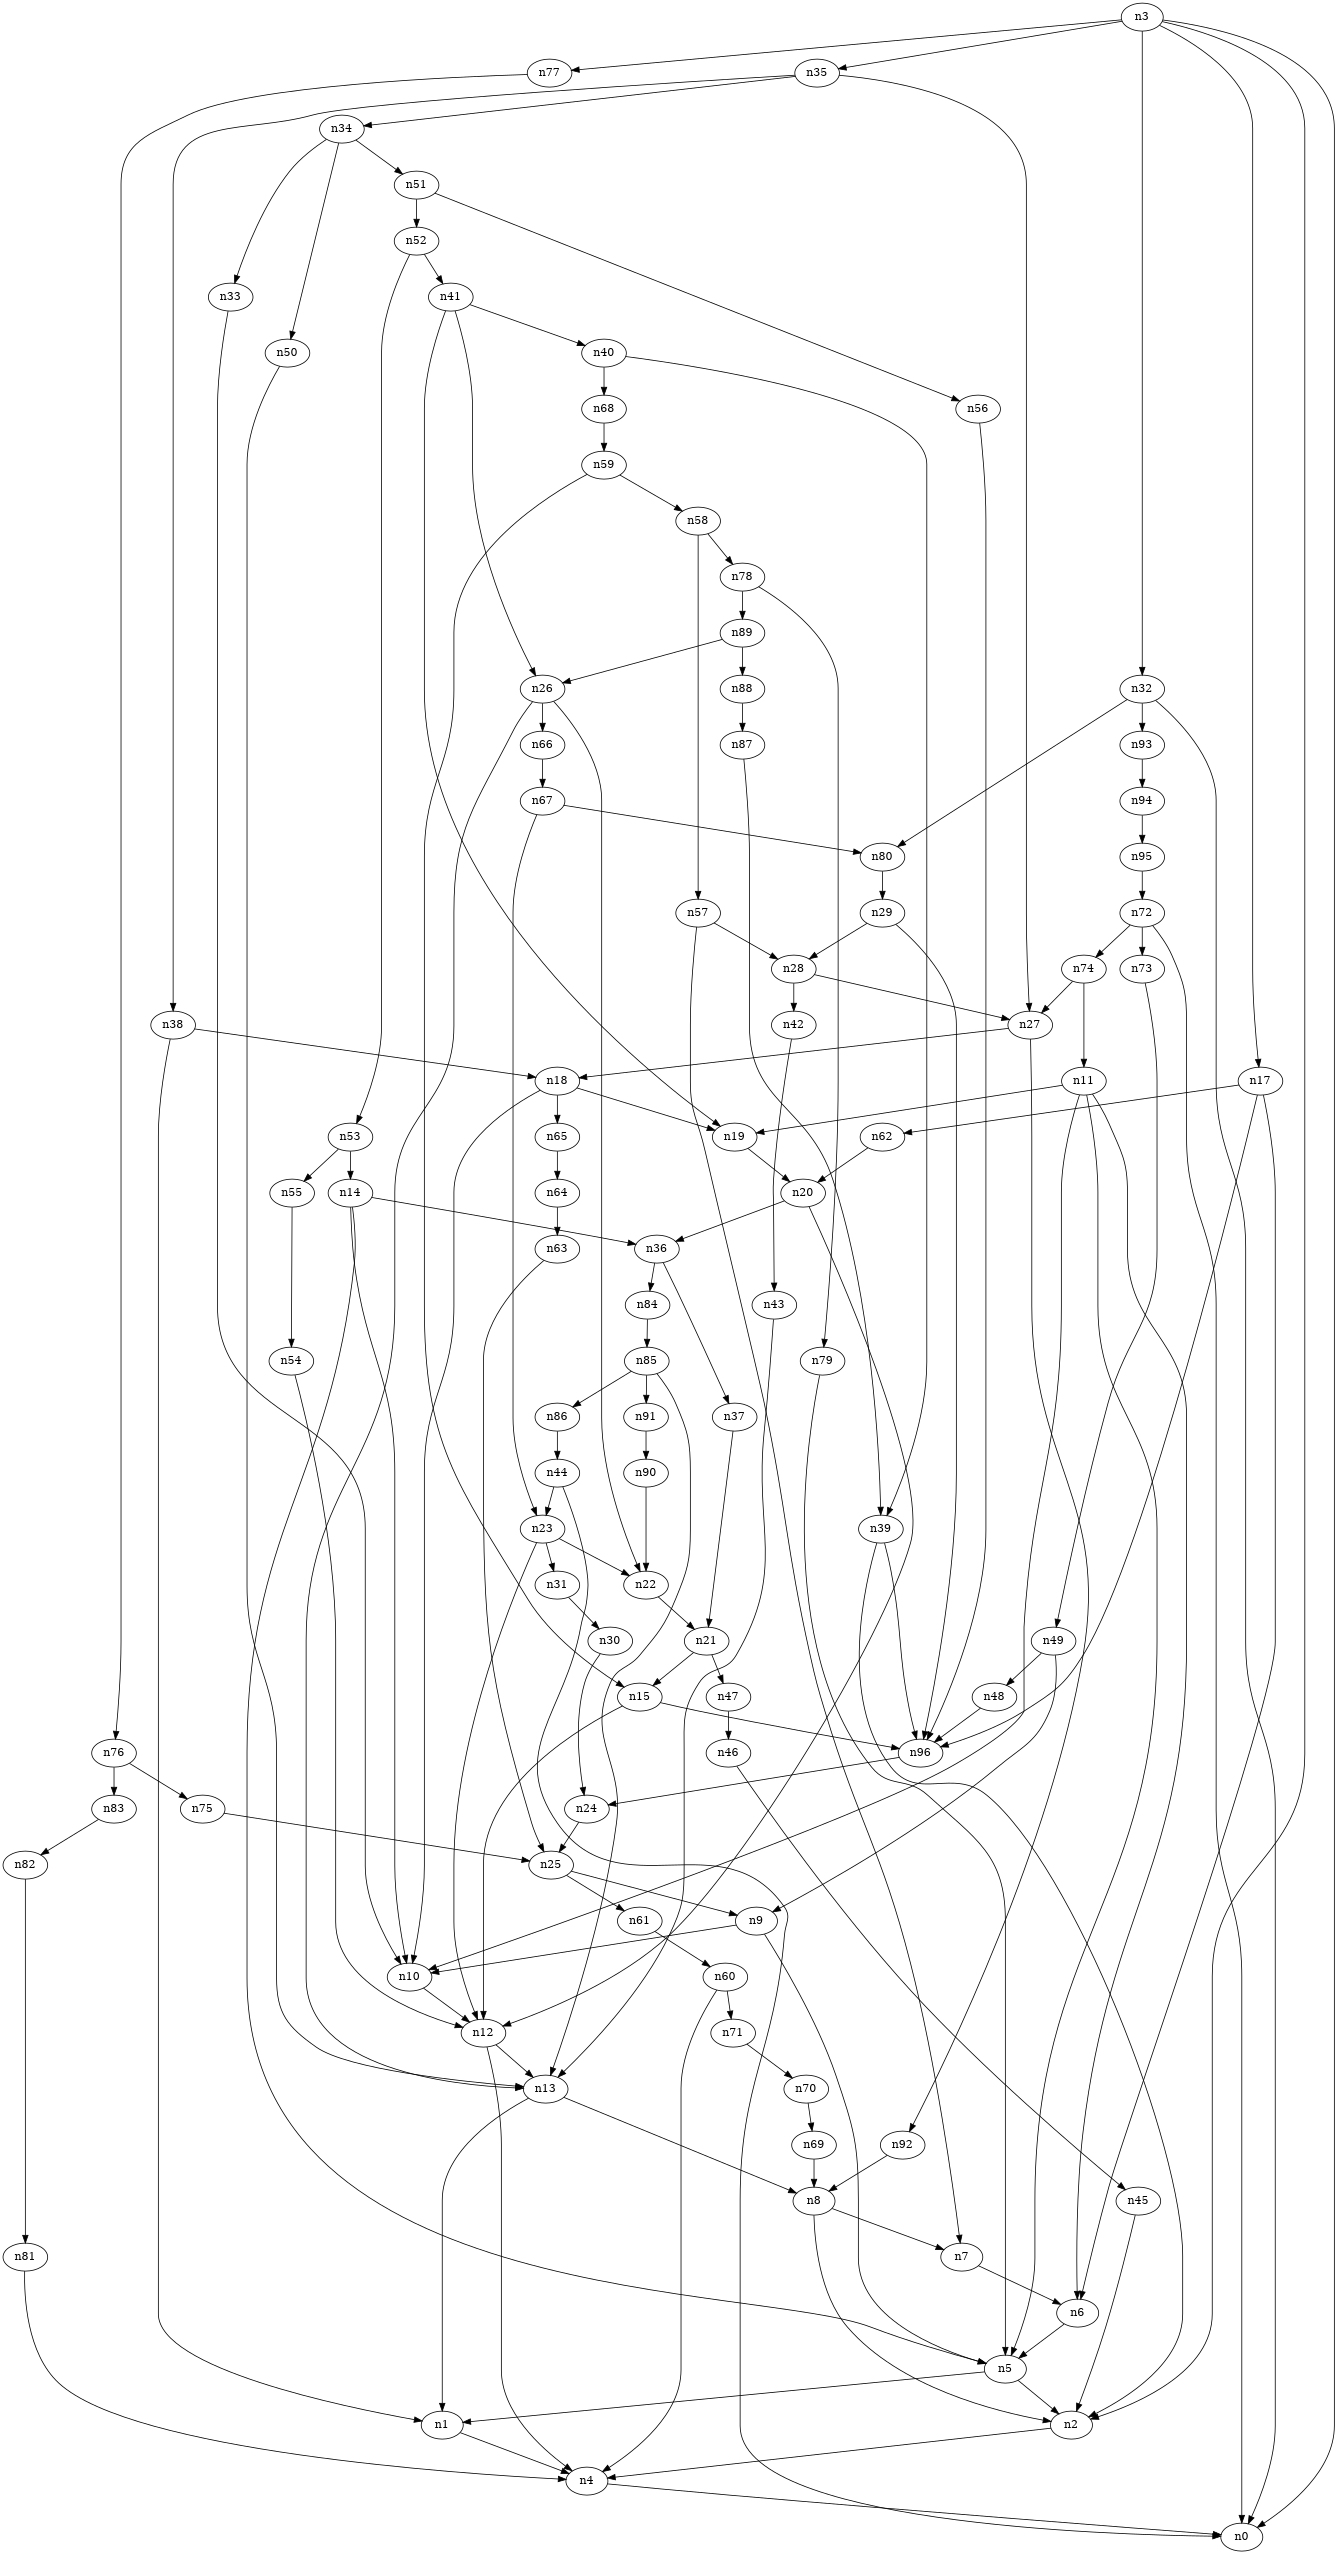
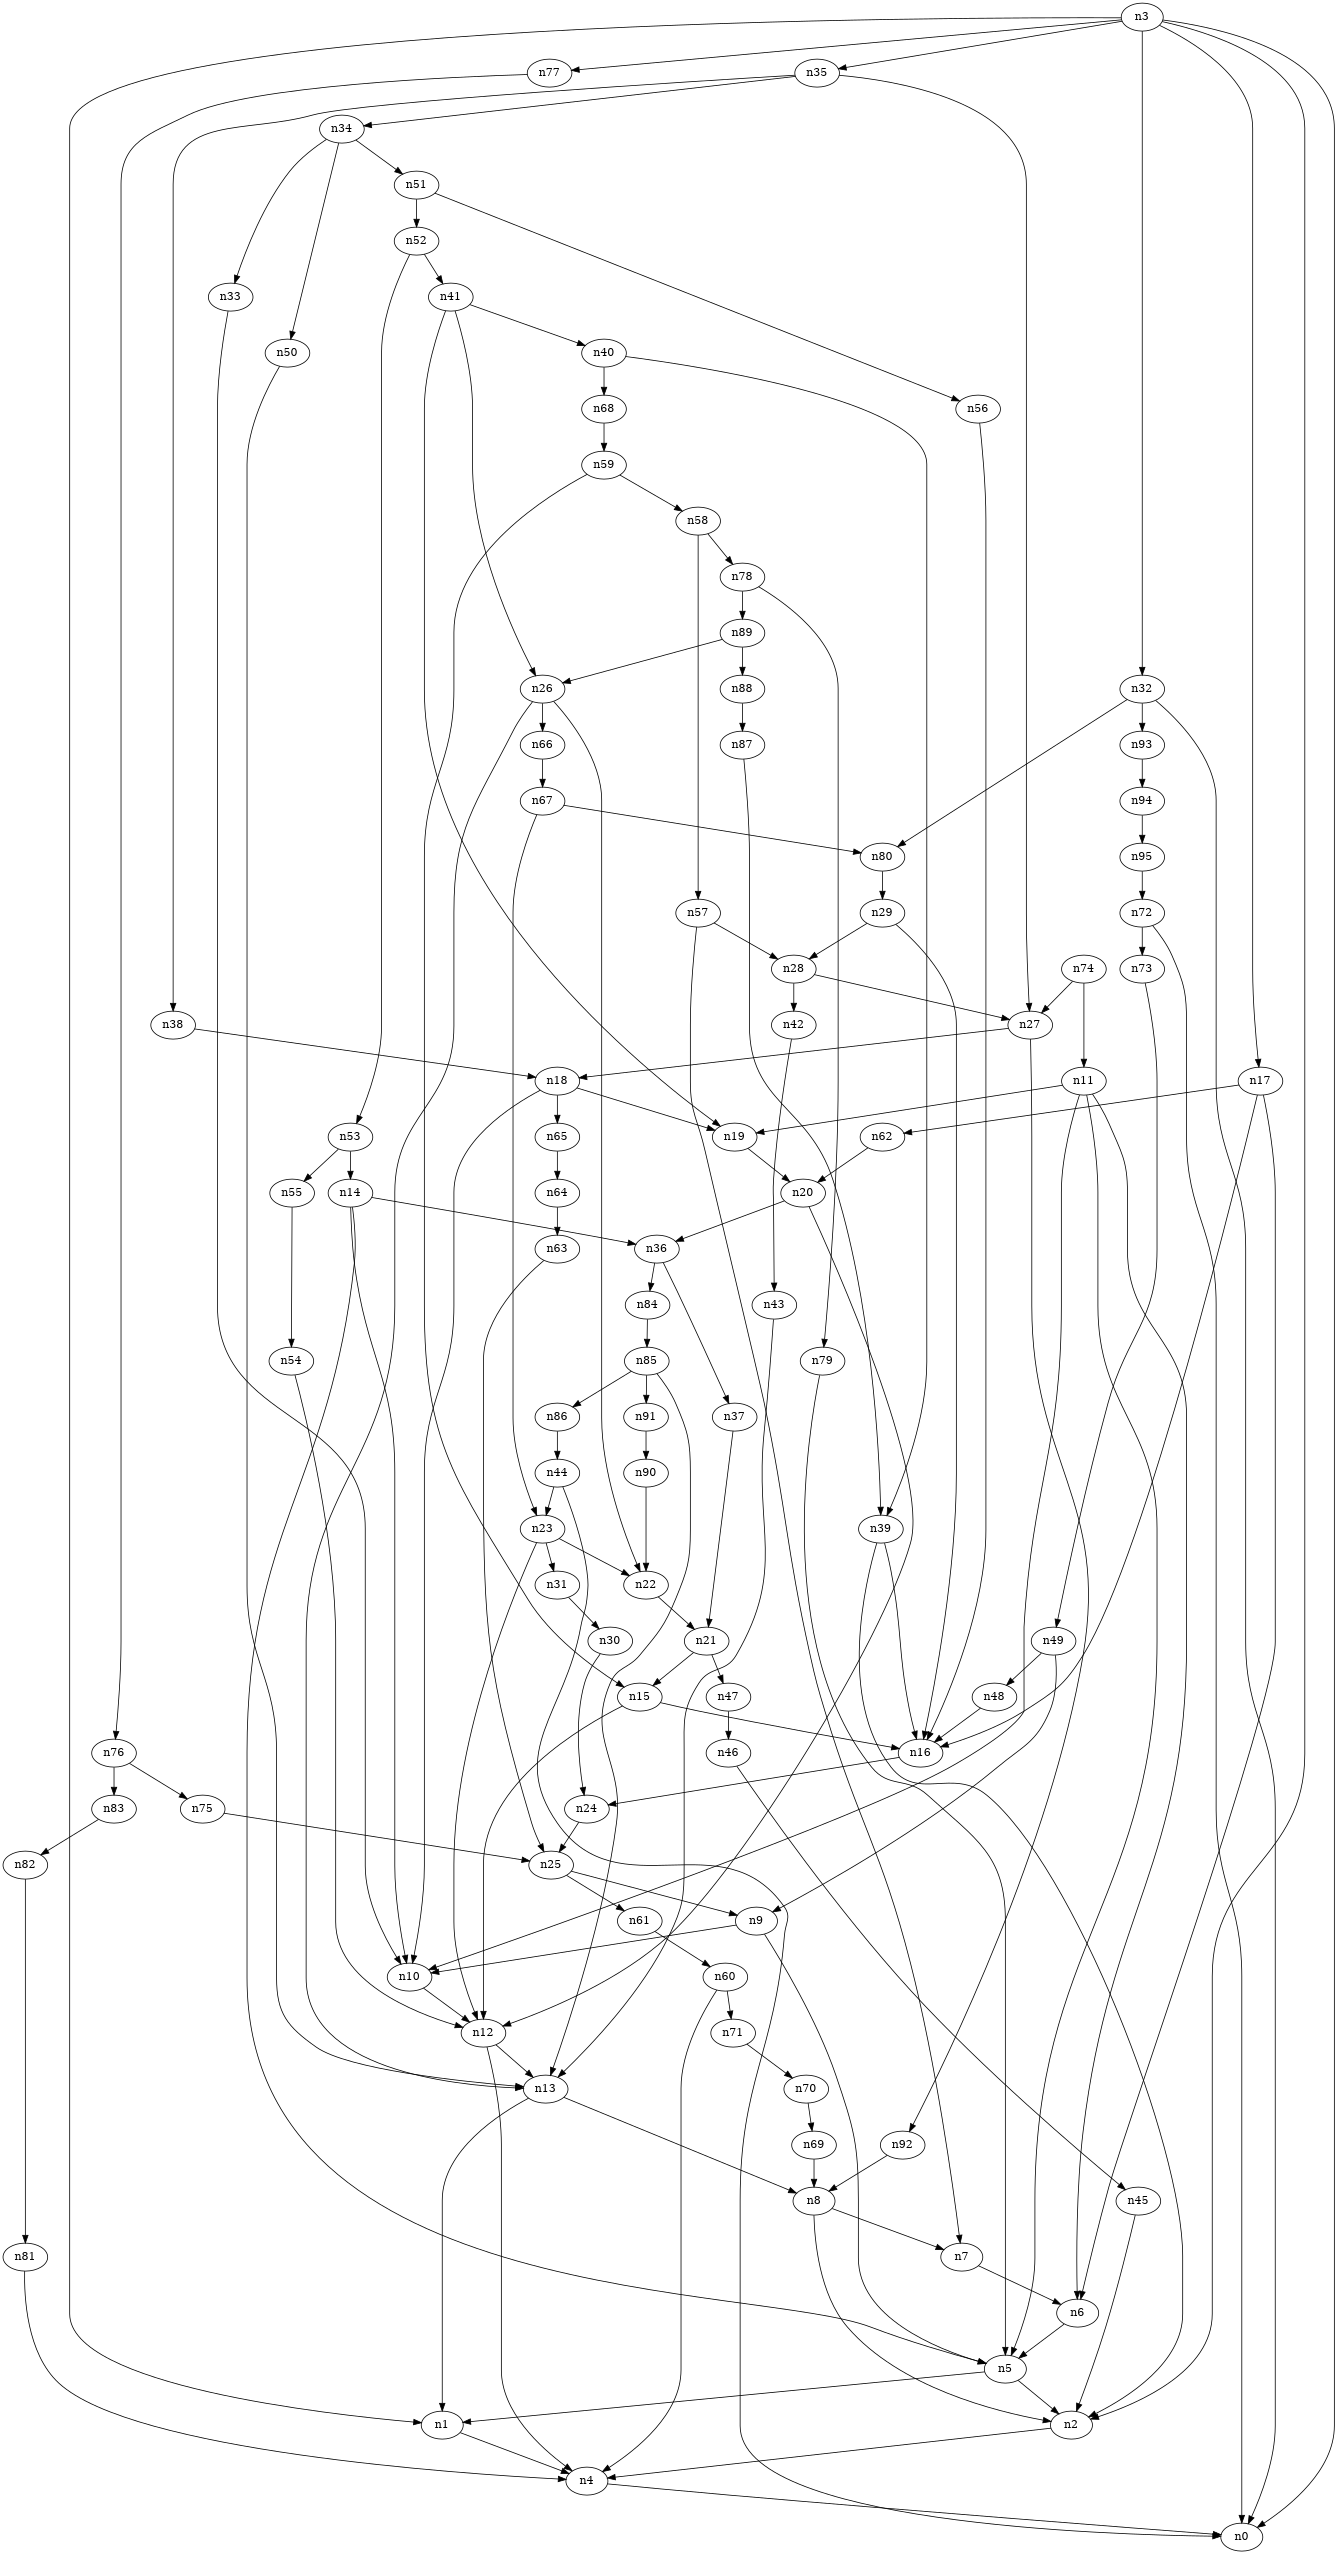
  digraph {
    n1
    n4
    n0
    n2
    n3
    n17
    n32
    n35
    n77
    n6
-   n16 [label=n96]
+   n16
    n62
    n80
    n93
    n27
    n34
    n38
    n76
    n5
    n24
    n20
    n29
    n94
    n18
    n92
    n33
    n50
    n51
    n75
    n83
    n7
    n8
    n9
    n10
    n12
    n13
    n11
    n19
    n36
    n14
    n37
    n84
    n21
    n85
    n15
    n25
    n61
    n65
    n64
    n63
    n47
    n46
    n45
    n22
    n23
    n31
    n30
    n60
    n71
    n26
    n66
    n67
    n28
    n42
    n43
    n95
    n52
    n56
    n41
    n53
    n86
    n91
    n39
    n40
    n68
    n59
    n58
    n44
    n48
    n49
    n55
    n54
    n57
    n78
    n79
    n89
    n88
    n70
    n69
    n72
    n73
    n74
    n82
    n81
    n87
    n90
    n1 -> n4
    n4 -> n0
    n2 -> n4
-   n38 -> n1
+   n3 -> n1
    n3 -> n0
    n3 -> n2
    n3 -> n17
    n3 -> n32
    n3 -> n35
    n3 -> n77
    n17 -> n6
    n17 -> n16
    n17 -> n62
    n32 -> n0
    n32 -> n80
    n32 -> n93
    n35 -> n27
    n35 -> n34
    n35 -> n38
    n77 -> n76
    n6 -> n5
    n16 -> n24
    n62 -> n20
    n80 -> n29
    n93 -> n94
    n27 -> n18
    n27 -> n92
    n34 -> n33
    n34 -> n50
    n34 -> n51
    n38 -> n18
    n76 -> n75
    n76 -> n83
    n5 -> n1
    n5 -> n2
    n24 -> n25
    n20 -> n12
    n20 -> n36
    n29 -> n16
    n29 -> n28
    n94 -> n95
    n18 -> n10
    n18 -> n19
    n18 -> n65
    n92 -> n8
    n33 -> n10
    n50 -> n13
    n51 -> n52
    n51 -> n56
    n75 -> n25
    n83 -> n82
    n7 -> n6
    n8 -> n2
    n8 -> n7
    n9 -> n5
    n9 -> n10
    n10 -> n12
    n12 -> n4
    n12 -> n13
    n13 -> n1
    n13 -> n8
    n11 -> n6
    n11 -> n5
    n11 -> n10
    n11 -> n19
    n19 -> n20
    n36 -> n37
    n36 -> n84
    n14 -> n5
    n14 -> n10
    n14 -> n36
    n37 -> n21
    n84 -> n85
    n21 -> n15
    n21 -> n47
    n85 -> n13
    n85 -> n86
    n85 -> n91
    n15 -> n16
    n15 -> n12
    n25 -> n9
    n25 -> n61
    n61 -> n60
    n65 -> n64
    n64 -> n63
    n63 -> n25
    n47 -> n46
    n46 -> n45
    n45 -> n2
    n22 -> n21
    n23 -> n12
    n23 -> n22
    n23 -> n31
    n31 -> n30
    n30 -> n24
    n60 -> n4
    n60 -> n71
    n71 -> n70
    n26 -> n13
    n26 -> n22
    n26 -> n66
    n66 -> n67
    n67 -> n80
    n67 -> n23
    n28 -> n27
    n28 -> n42
    n42 -> n43
    n43 -> n13
    n95 -> n72
    n52 -> n41
    n52 -> n53
    n56 -> n16
    n41 -> n19
    n41 -> n26
    n41 -> n40
    n53 -> n14
    n53 -> n55
    n86 -> n44
    n91 -> n90
    n39 -> n2
    n39 -> n16
    n40 -> n39
    n40 -> n68
    n68 -> n59
    n59 -> n15
    n59 -> n58
    n58 -> n57
    n58 -> n78
    n44 -> n0
    n44 -> n23
    n48 -> n16
    n49 -> n9
    n49 -> n48
    n55 -> n54
    n54 -> n12
    n57 -> n7
    n57 -> n28
    n78 -> n79
    n78 -> n89
    n79 -> n5
    n89 -> n26
    n89 -> n88
    n88 -> n87
    n70 -> n69
    n69 -> n8
    n72 -> n0
    n72 -> n73
-   n72 -> n74
    n73 -> n49
    n74 -> n27
    n74 -> n11
    n82 -> n81
    n81 -> n4
    n87 -> n39
    n90 -> n22
  }
